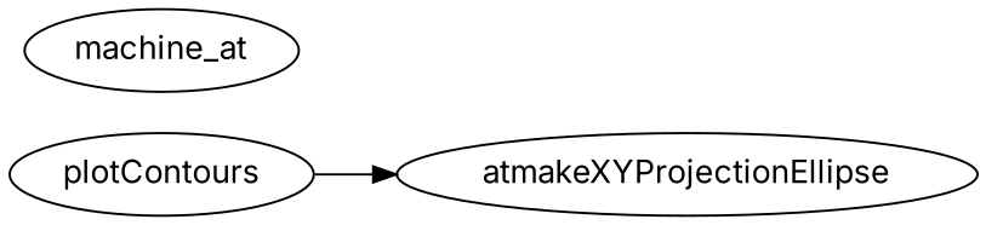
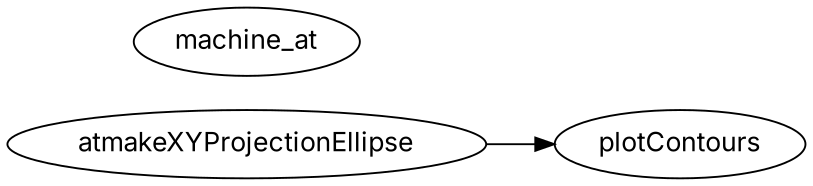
  digraph {
    rankdir=LR
    fontname=Inter
    node [fontname=Inter]
    plotContours
    atmakeXYProjectionEllipse
    machine_at
-   plotContours -> atmakeXYProjectionEllipse [fontname=Inter]
+   atmakeXYProjectionEllipse -> plotContours [fontname=Inter]
  }
